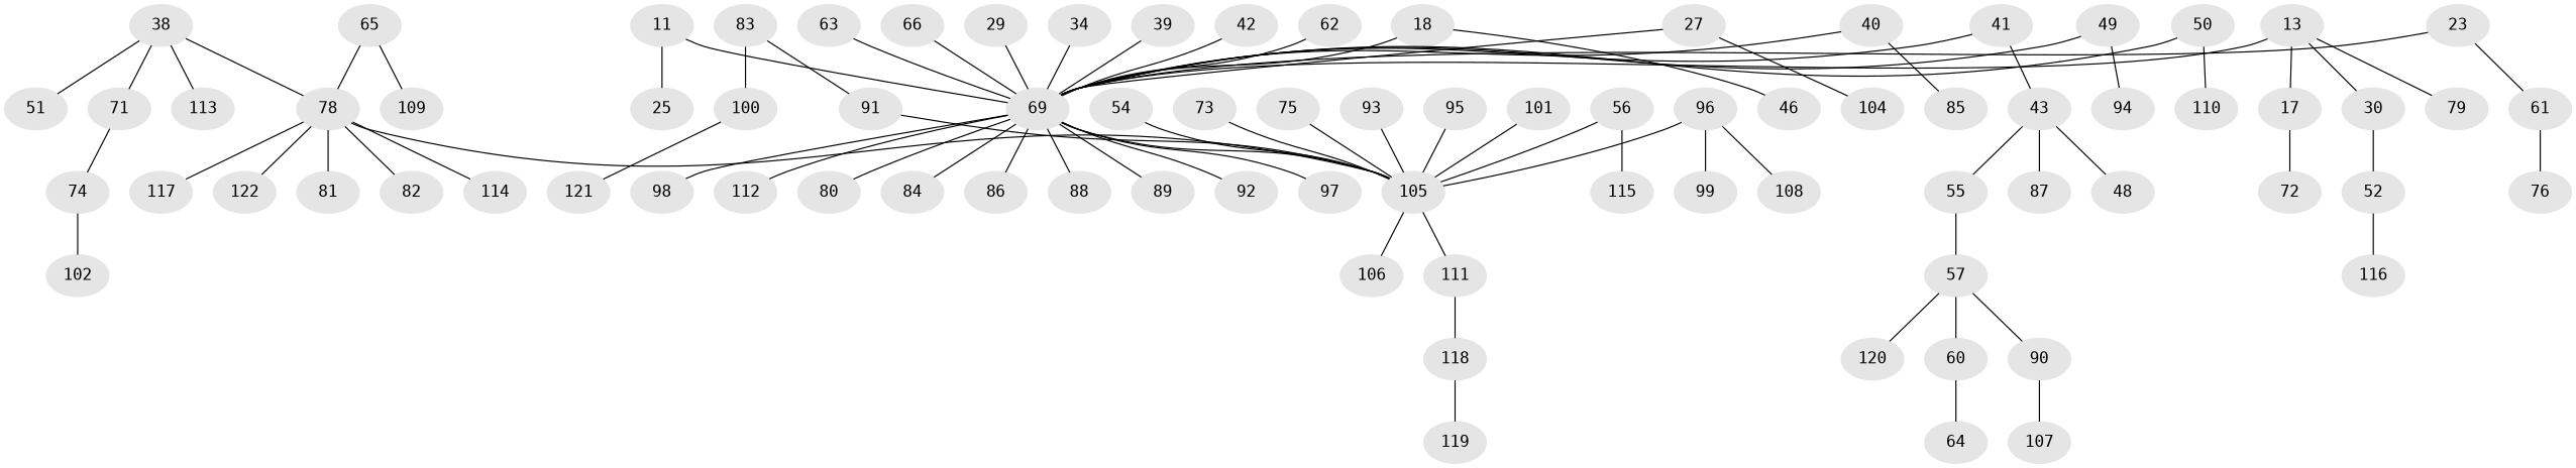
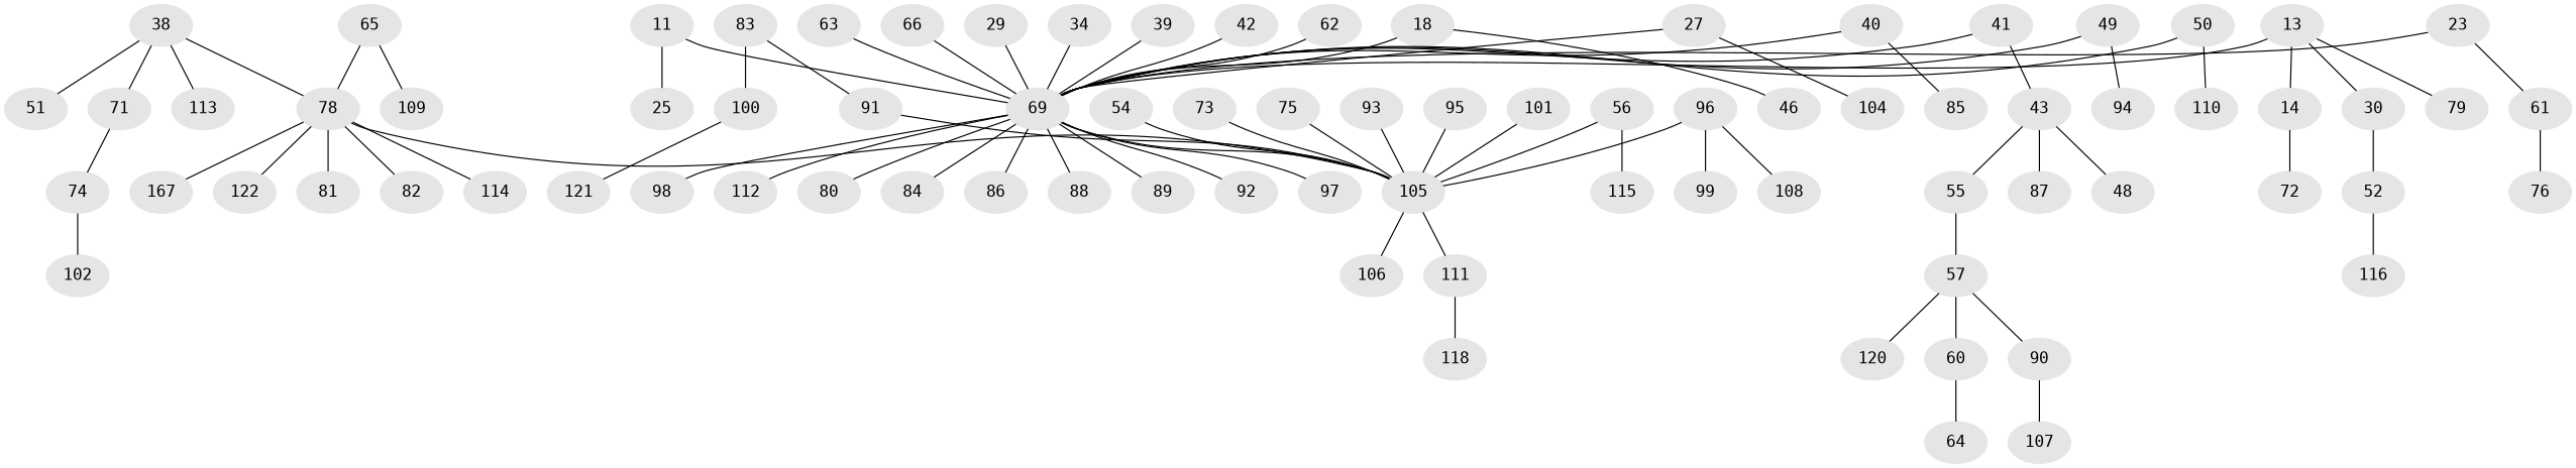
  graph {
    fontname="DejaVu Sans Mono"
    node [color=gray90 fontname="DejaVu Sans Mono" style=filled]
    edge [fontname="DejaVu Sans Mono"]
    11
    25
    69 [super="+33+35+59"]
    105 [super="+21+67+36+28+44+70+32+77"]
    80
    84
    86
    88
    89
    92
    97
    98
    112
    13
-   17
+   17 [label=14]
    30
    79
    72
    52
    18
    46
    27
    104
    29
    116
    34
    38
    51
    71
    78 [super="+24+58+31+37"]
    113
    74
    81
    82
    114
-   117
+   117 [label=167]
    122
    39
    40
    85
    41
    43
    48
    55
    87
    42
    57
    49
    94
    50
    110
    n52 [label=23]
    61
    76
    106
    111
    54
    60
    90
    120
    56
    115
    64
    107
    62
    63
    65 [super="+47"]
    109
    66
    102
    73
    75
    91 [super="+68"]
    83
    100
    121
    93
    95
    96
    99
    108
    101
    118
-   119
    11 -- 25
    11 -- 69
    69 -- 105
    69 -- 80
    69 -- 84
    69 -- 86
    69 -- 88
    69 -- 89
    69 -- 92
    69 -- 97
    69 -- 98
    69 -- 112
    105 -- 106
    105 -- 111
    13 -- 69
    13 -- 17
    13 -- 30
    13 -- 79
    17 -- 72
    30 -- 52
    52 -- 116
    18 -- 69
    18 -- 46
    27 -- 69
    27 -- 104
    29 -- 69
    34 -- 69
    38 -- 51
    38 -- 71
    38 -- 78
    38 -- 113
    71 -- 74
    78 -- 105
    78 -- 81
    78 -- 82
    78 -- 114
    78 -- 117
    78 -- 122
    74 -- 102
    39 -- 69
    40 -- 69
    40 -- 85
    41 -- 69
    41 -- 43
    43 -- 48
    43 -- 55
    43 -- 87
    55 -- 57
    42 -- 69
    57 -- 60
    57 -- 90
    57 -- 120
    49 -- 69
    49 -- 94
    50 -- 69
    50 -- 110
    n52 -- 69
    n52 -- 61
    61 -- 76
    111 -- 118
    54 -- 105
    60 -- 64
    90 -- 107
    56 -- 105
    56 -- 115
    62 -- 69
    63 -- 69
    65 -- 78
    65 -- 109
    66 -- 69
    73 -- 105
    75 -- 105
    91 -- 105
    83 -- 91
    83 -- 100
    100 -- 121
    93 -- 105
    95 -- 105
    96 -- 105
    96 -- 99
    96 -- 108
    101 -- 105
-   118 -- 119
  }
